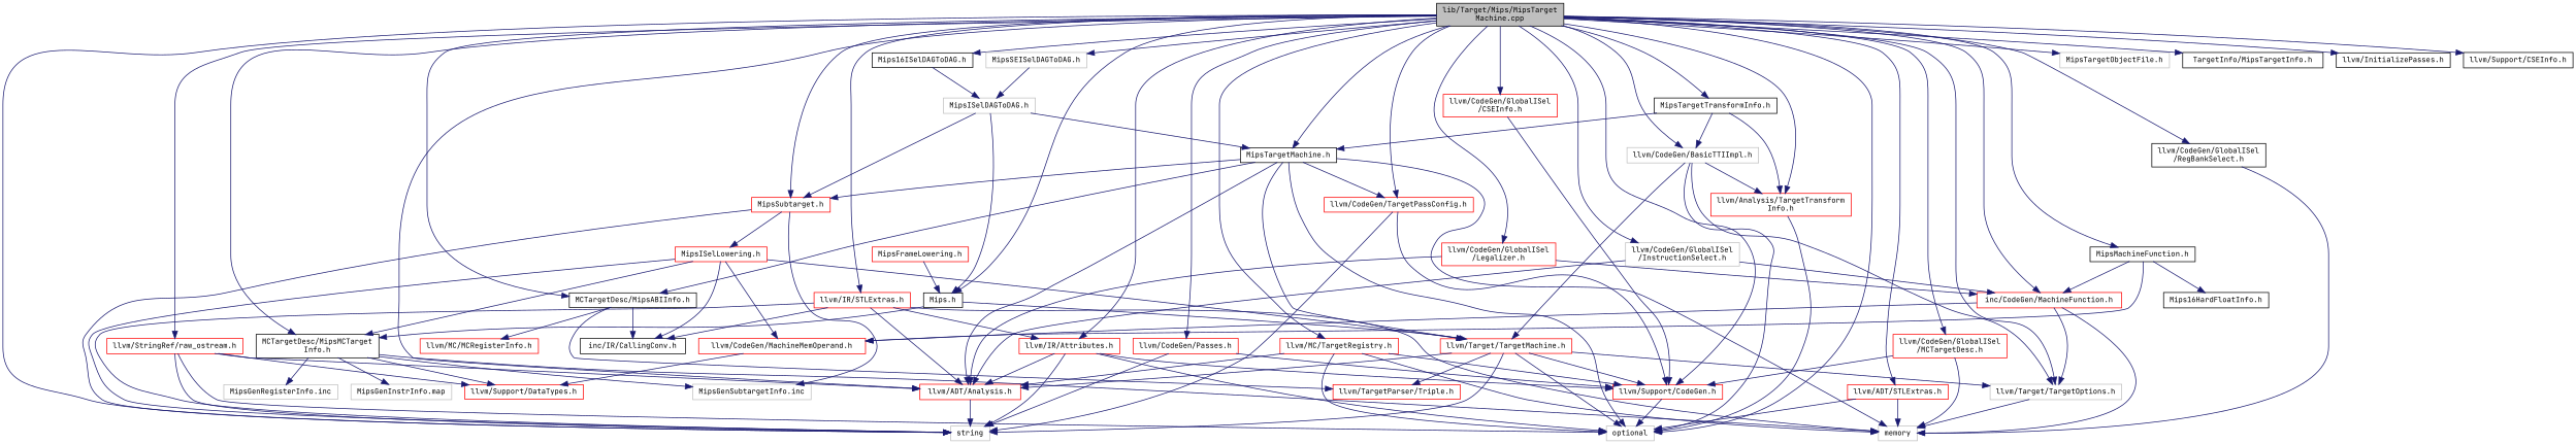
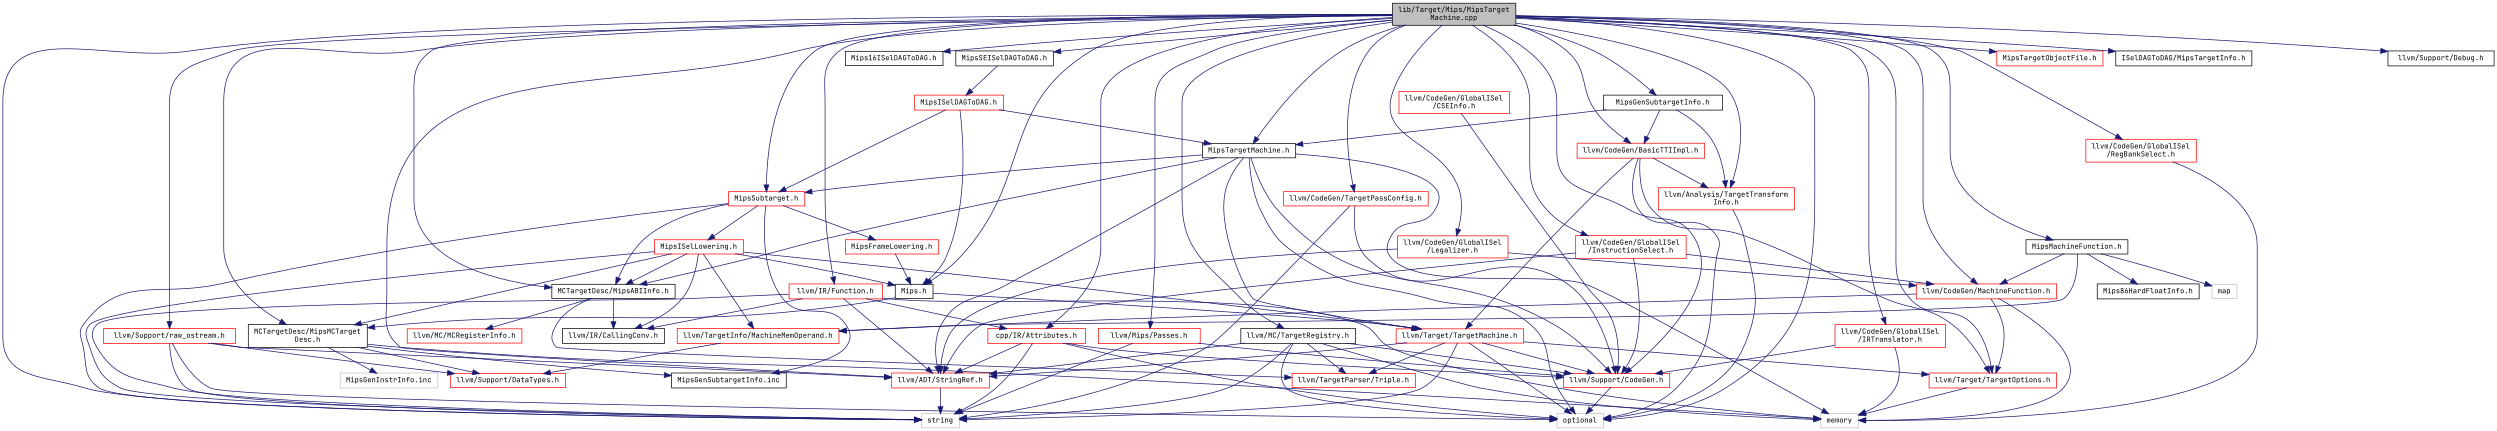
  digraph {
    fontname="JetBrains Mono"
    node [color=red fontname="JetBrains Mono" fontsize=10 shape=record]
    edge [color=midnightblue fontname="JetBrains Mono" fontsize=10 labelfontname=Helvetica labelfontsize=10 style=solid]
    n1 [color=black fillcolor=grey75 fontcolor=black height=0.2 label="lib/Target/Mips/MipsTarget\lMachine.cpp" style=filled width=0.4]
    n2 [color=black height=0.2 label="MipsTargetMachine.h" width=0.4]
    n3 [color=black height=0.2 label="MCTargetDesc/MipsABIInfo.h" width=0.4]
    n4 [height=0.2 label="MipsSubtarget.h" width=0.4]
    n5 [color=black height=0.2 label="Mips.h" width=0.4]
-   n6 [color=black height=0.2 label="MCTargetDesc/MipsMCTarget\lInfo.h" width=0.4]
-   n7 [height=0.2 label="llvm/ADT/Analysis.h" width=0.4]
+   n6 [color=black height=0.2 label="MCTargetDesc/MipsMCTarget\lDesc.h" width=0.4]
+   n7 [height=0.2 label="llvm/ADT/StringRef.h" width=0.4]
    n8 [color=grey75 height=0.2 label=string width=0.4]
    n9 [height=0.2 label="llvm/Support/CodeGen.h" width=0.4]
    n10 [color=grey75 height=0.2 label=optional width=0.4]
-   n11 [color=grey75 height=0.2 label="llvm/Target/TargetOptions.h" width=0.4]
+   n11 [height=0.2 label="llvm/Target/TargetOptions.h" width=0.4]
    n12 [color=black height=0.2 label="Mips16ISelDAGToDAG.h" width=0.4]
    n13 [color=black height=0.2 label="MipsMachineFunction.h" width=0.4]
-   n14 [height=0.2 label="inc/CodeGen/MachineFunction.h" width=0.4]
-   n15 [color=grey75 height=0.2 label="MipsSEISelDAGToDAG.h" width=0.4]
-   n16 [color=grey75 height=0.2 label="MipsTargetObjectFile.h" width=0.4]
-   n17 [color=black height=0.2 label="MipsTargetTransformInfo.h" width=0.4]
+   n14 [height=0.2 label="llvm/CodeGen/MachineFunction.h" width=0.4]
+   n15 [color=black height=0.2 label="MipsSEISelDAGToDAG.h" width=0.4]
+   n16 [height=0.2 label="MipsTargetObjectFile.h" width=0.4]
+   n17 [color=black height=0.2 label="MipsGenSubtargetInfo.h" width=0.4]
    n18 [height=0.2 label="llvm/Analysis/TargetTransform\lInfo.h" width=0.4]
-   n19 [color=grey75 height=0.2 label="llvm/CodeGen/BasicTTIImpl.h" width=0.4]
-   n20 [color=black height=0.2 label="TargetInfo/MipsTargetInfo.h" width=0.4]
-   n21 [height=0.2 label="llvm/ADT/STLExtras.h" width=0.4]
+   n19 [height=0.2 label="llvm/CodeGen/BasicTTIImpl.h" width=0.4]
+   n20 [color=black height=0.2 label="ISelDAGToDAG/MipsTargetInfo.h" width=0.4]
    n22 [height=0.2 label="llvm/CodeGen/GlobalISel\l/CSEInfo.h" width=0.4]
-   n23 [height=0.2 label="llvm/CodeGen/GlobalISel\l/MCTargetDesc.h" width=0.4]
-   n24 [color=grey75 height=0.2 label="llvm/CodeGen/GlobalISel\l/InstructionSelect.h" width=0.4]
+   n23 [height=0.2 label="llvm/CodeGen/GlobalISel\l/IRTranslator.h" width=0.4]
+   n24 [height=0.2 label="llvm/CodeGen/GlobalISel\l/InstructionSelect.h" width=0.4]
    n25 [height=0.2 label="llvm/CodeGen/GlobalISel\l/Legalizer.h" width=0.4]
-   n26 [color=black height=0.2 label="llvm/CodeGen/GlobalISel\l/RegBankSelect.h" width=0.4]
-   n27 [height=0.2 label="llvm/CodeGen/Passes.h" width=0.4]
+   n26 [height=0.2 label="llvm/CodeGen/GlobalISel\l/RegBankSelect.h" width=0.4]
+   n27 [height=0.2 label="llvm/Mips/Passes.h" width=0.4]
    n28 [height=0.2 label="llvm/CodeGen/TargetPassConfig.h" width=0.4]
-   n29 [height=0.2 label="llvm/IR/Attributes.h" width=0.4]
-   n30 [height=0.2 label="llvm/IR/STLExtras.h" width=0.4]
-   n31 [color=black height=0.2 label="llvm/InitializePasses.h" width=0.4]
-   n32 [height=0.2 label="llvm/MC/TargetRegistry.h" width=0.4]
-   n33 [color=black height=0.2 label="llvm/Support/CSEInfo.h" width=0.4]
-   n34 [height=0.2 label="llvm/StringRef/raw_ostream.h" width=0.4]
+   n29 [height=0.2 label="cpp/IR/Attributes.h" width=0.4]
+   n30 [height=0.2 label="llvm/IR/Function.h" width=0.4]
+   n32 [color=black height=0.2 label="llvm/MC/TargetRegistry.h" width=0.4]
+   n33 [color=black height=0.2 label="llvm/Support/Debug.h" width=0.4]
+   n34 [height=0.2 label="llvm/Support/raw_ostream.h" width=0.4]
    n35 [color=grey75 height=0.2 label=memory width=0.4]
    n36 [height=0.2 label="llvm/Target/TargetMachine.h" width=0.4]
-   n37 [color=black height=0.2 label="inc/IR/CallingConv.h" width=0.4]
+   n37 [color=black height=0.2 label="llvm/IR/CallingConv.h" width=0.4]
    n38 [height=0.2 label="llvm/MC/MCRegisterInfo.h" width=0.4]
    n39 [height=0.2 label="llvm/TargetParser/Triple.h" width=0.4]
    n40 [height=0.2 label="MipsFrameLowering.h" width=0.4]
-   n41 [color=grey75 height=0.2 label="MipsGenSubtargetInfo.inc" width=0.4]
+   n41 [color=black height=0.2 label="MipsGenSubtargetInfo.inc" width=0.4]
    n42 [height=0.2 label="MipsISelLowering.h" width=0.4]
    n43 [height=0.2 label="llvm/Support/DataTypes.h" width=0.4]
-   n44 [color=grey75 height=0.2 label="MipsGenRegisterInfo.inc" width=0.4]
-   n45 [color=grey75 height=0.2 label="MipsGenInstrInfo.map" width=0.4]
-   n46 [color=grey75 height=0.2 label="MipsISelDAGToDAG.h" width=0.4]
-   n47 [height=0.2 label="llvm/CodeGen/MachineMemOperand.h" width=0.4]
-   n48 [color=black height=0.2 label="Mips16HardFloatInfo.h" width=0.4]
+   n45 [color=grey75 height=0.2 label="MipsGenInstrInfo.inc" width=0.4]
+   n46 [height=0.2 label="MipsISelDAGToDAG.h" width=0.4]
+   n47 [height=0.2 label="llvm/TargetInfo/MachineMemOperand.h" width=0.4]
+   n48 [color=black height=0.2 label="Mips86HardFloatInfo.h" width=0.4]
+   n49 [color=grey75 height=0.2 label=map width=0.4]
    n1 -> n2
    n1 -> n3
    n1 -> n4
    n1 -> n5
    n1 -> n6
    n1 -> n7
    n1 -> n8
    n1 -> n9
    n1 -> n10
    n1 -> n11
    n1 -> n12
    n1 -> n13
    n1 -> n14
    n1 -> n15
    n1 -> n16
    n1 -> n17
    n1 -> n18
    n1 -> n19
    n1 -> n20
-   n1 -> n21
-   n1 -> n22
    n1 -> n23
    n1 -> n24
    n1 -> n25
    n1 -> n26
    n1 -> n27
    n1 -> n28
    n1 -> n29
    n1 -> n30
-   n1 -> n31
    n1 -> n32
    n1 -> n33
    n1 -> n34
    n2 -> n3
    n2 -> n4
    n2 -> n7
-   n2 -> n28
+   n2 -> n9
    n2 -> n10
    n2 -> n35
    n2 -> n36
    n3 -> n37
    n3 -> n38
    n3 -> n39
+   n4 -> n3
    n4 -> n8
+   n4 -> n40
    n4 -> n41
    n4 -> n42
    n5 -> n6
    n5 -> n36
    n6 -> n35
    n6 -> n41
    n6 -> n43
-   n6 -> n44
    n6 -> n45
    n7 -> n8
    n9 -> n10
    n11 -> n35
-   n12 -> n46
    n13 -> n14
    n13 -> n47
    n13 -> n48
+   n13 -> n49
    n14 -> n11
    n14 -> n35
    n14 -> n47
    n15 -> n46
    n17 -> n2
    n17 -> n18
    n17 -> n19
    n18 -> n10
    n19 -> n10
    n19 -> n11
    n19 -> n18
    n19 -> n36
-   n21 -> n10
-   n21 -> n35
    n22 -> n9
    n23 -> n9
    n23 -> n35
    n24 -> n7
+   n24 -> n9
    n24 -> n14
    n25 -> n7
    n25 -> n14
    n26 -> n35
    n27 -> n8
    n27 -> n9
    n28 -> n8
    n28 -> n9
    n29 -> n7
    n29 -> n8
    n29 -> n9
    n29 -> n10
    n30 -> n7
    n30 -> n8
    n30 -> n29
    n30 -> n35
    n30 -> n37
    n32 -> n7
+   n32 -> n8
    n32 -> n9
    n32 -> n10
    n32 -> n35
+   n32 -> n39
    n34 -> n7
    n34 -> n8
    n34 -> n10
    n34 -> n43
    n36 -> n7
    n36 -> n8
    n36 -> n9
    n36 -> n10
    n36 -> n11
    n36 -> n39
    n40 -> n5
+   n42 -> n3
+   n42 -> n5
    n42 -> n6
    n42 -> n8
    n42 -> n36
    n42 -> n37
    n42 -> n47
    n46 -> n2
    n46 -> n4
    n46 -> n5
    n47 -> n43
  }
